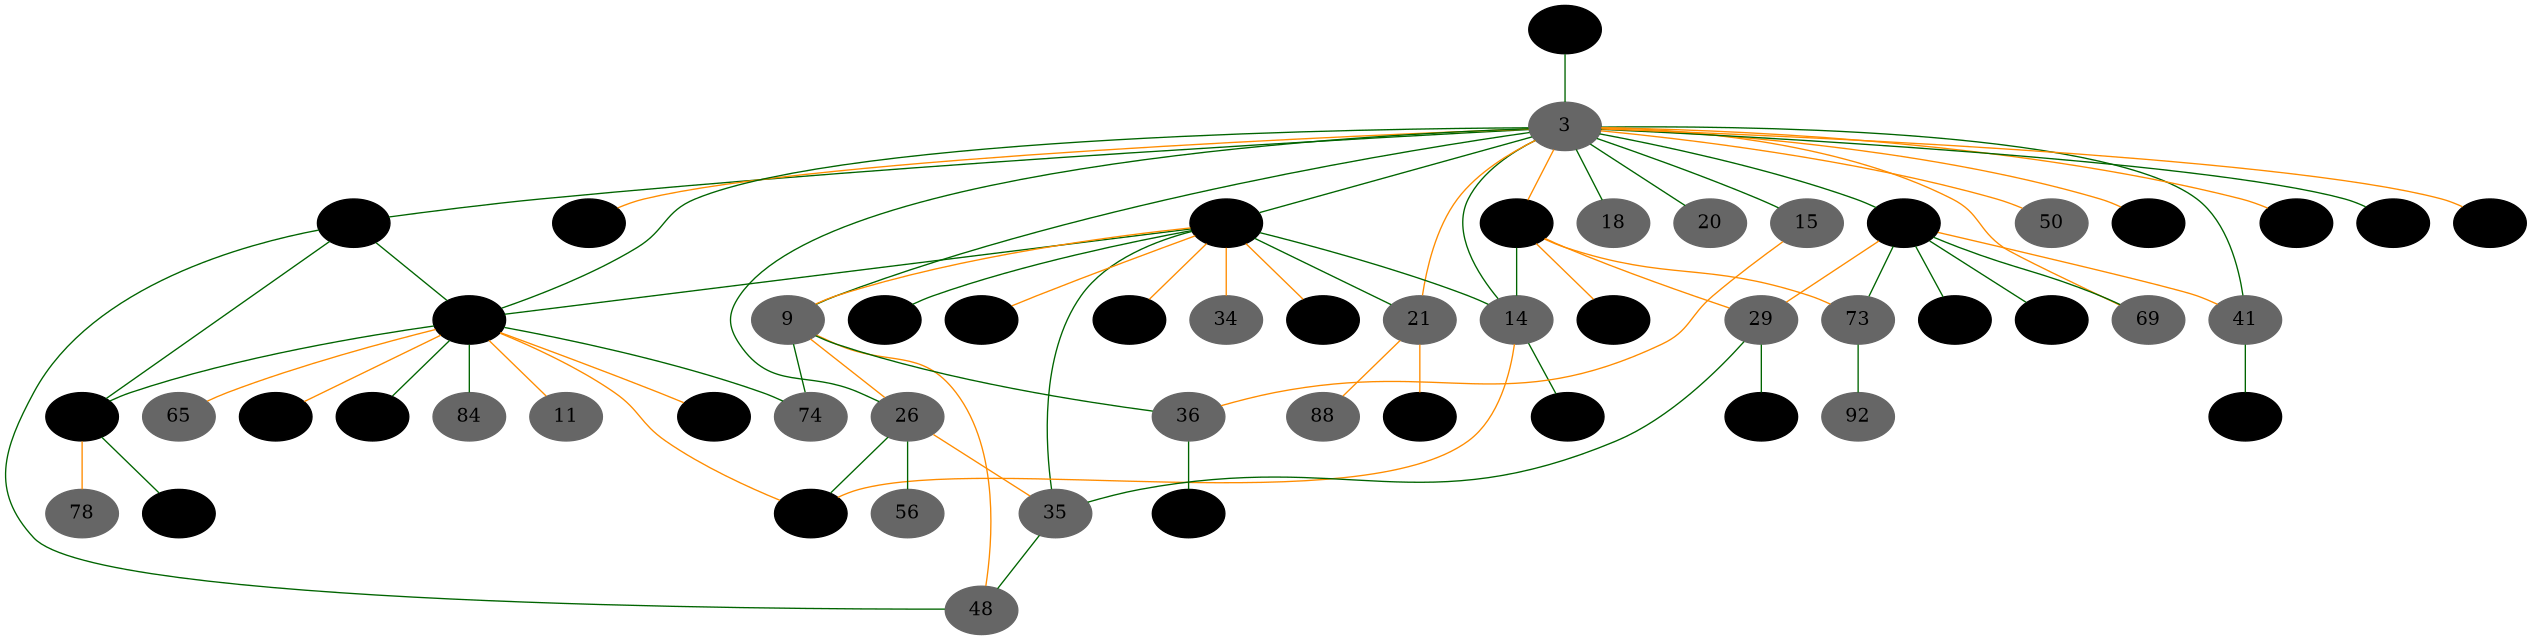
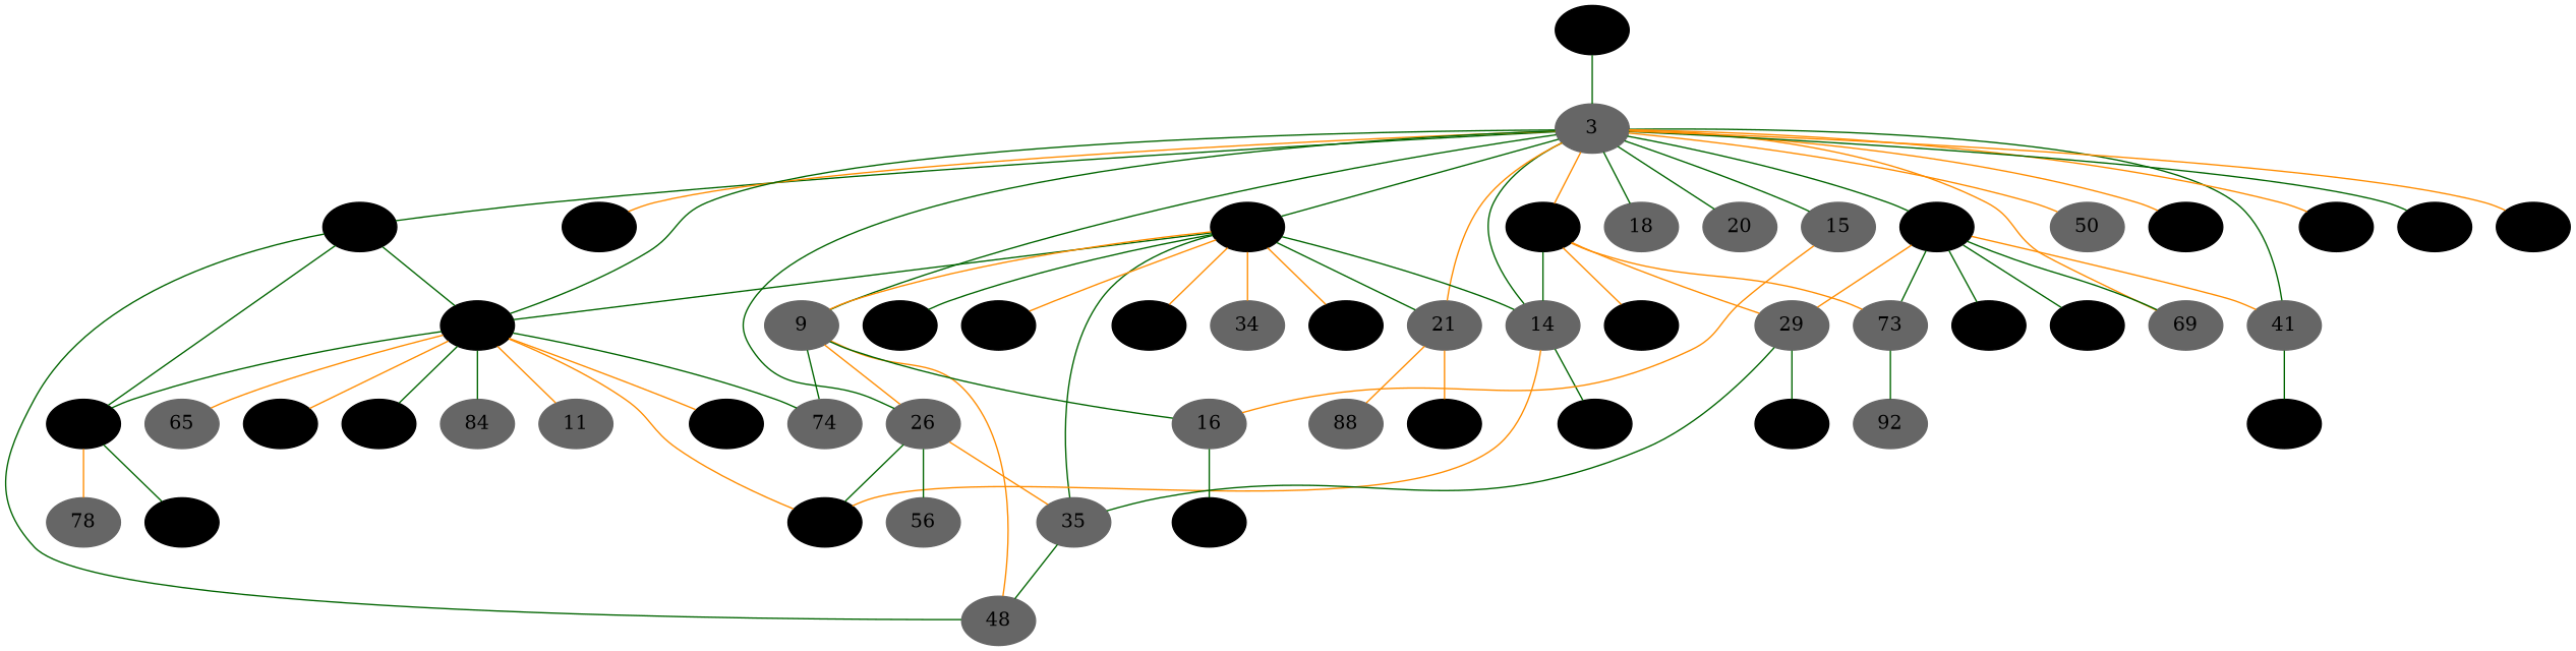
  graph {
    node [color=black style=filled]
    edge [color=darkgreen]
    n1 [color=gray40 label=3 super="+32+60+3+100"]
    4 [super="+85"]
    5 [super="+19+71"]
    6 [super="+13+93+107"]
    7 [super="+46+49+44+24"]
    9 [color=gray40 super="+22"]
    10 [super="+42+83"]
    12 [super="+30"]
    14 [color=gray40 super="+25"]
    15 [color=gray40]
    18 [color=gray40]
    20 [color=gray40]
    21 [color=gray40 super="+97"]
    26 [color=gray40 super="+47+38+59+87"]
    41 [color=gray40 super="+68"]
    50 [color=gray40]
    52
    69 [color=gray40 super="+98"]
    75
    77
    95
    1
    37 [super="+108+67+45+99+70"]
    48 [color=gray40]
    34 [color=gray40]
    35 [color=gray40 super="+58"]
    39
    61
    86
    94
    11 [color=gray40]
    31 [super="+63"]
    57
    65 [color=gray40]
    74 [color=gray40]
    79
    82
    84 [color=gray40]
-   16 [color=gray40 super="+36+55+101" label=36]
+   16 [color=gray40 super="+36+55+101"]
    29 [color=gray40 super="+90"]
    73 [color=gray40]
    81
    89
    76
    96
    88 [color=gray40]
    91
    56 [color=gray40]
    66
    78 [color=gray40]
    80 [super="+106"]
    72
    40
    92 [color=gray40]
    n1 -- 4
    n1 -- 5 [color=darkorange]
    n1 -- 6 [weight=3]
    n1 -- 7
    n1 -- 9
    n1 -- 10
    n1 -- 12 [color=darkorange]
    n1 -- 14
    n1 -- 15
    n1 -- 18
    n1 -- 20
    n1 -- 21 [color=darkorange]
    n1 -- 26
    n1 -- 41
    n1 -- 50 [color=darkorange]
    n1 -- 52 [color=darkorange]
    n1 -- 69 [color=darkorange]
    n1 -- 75 [color=darkorange]
    n1 -- 77
    n1 -- 95 [color=darkorange]
    4 -- 7
    4 -- 37
    4 -- 48
    6 -- 7
    6 -- 9 [color=darkorange]
    6 -- 14
    6 -- 21
    6 -- 34 [color=darkorange]
    6 -- 35
    6 -- 39 [color=darkorange]
    6 -- 61
    6 -- 86 [color=darkorange]
    6 -- 94 [color=darkorange]
    7 -- 37 [weight=2]
    7 -- 11 [color=darkorange]
    7 -- 31 [color=darkorange]
    7 -- 57 [color=darkorange]
    7 -- 65 [color=darkorange]
    7 -- 74
    7 -- 79 [color=darkorange]
    7 -- 82
    7 -- 84
    9 -- 26 [color=darkorange weight=2]
    9 -- 48 [color=darkorange]
    9 -- 74
    9 -- 16
    10 -- 41 [color=darkorange]
    10 -- 69
    10 -- 29 [color=darkorange]
    10 -- 73
    10 -- 81
    10 -- 89
    12 -- 14
    12 -- 29 [color=darkorange]
    12 -- 73 [color=darkorange]
    12 -- 76 [color=darkorange]
    14 -- 31 [color=darkorange]
    14 -- 96
    15 -- 16 [color=darkorange]
    21 -- 88 [color=darkorange]
    21 -- 91 [color=darkorange]
    26 -- 35 [color=darkorange]
    26 -- 31
    26 -- 56
    41 -- 66
    1 -- n1
    37 -- 78 [color=darkorange]
    37 -- 80
    35 -- 48
    16 -- 72
    29 -- 35
    29 -- 40
    73 -- 92
  }
